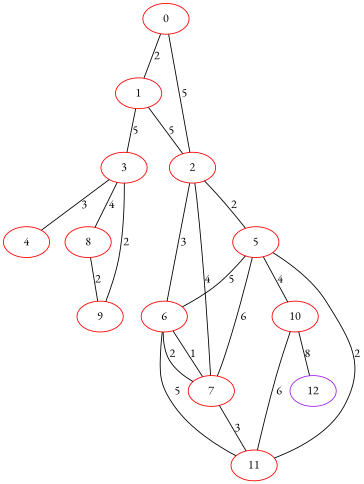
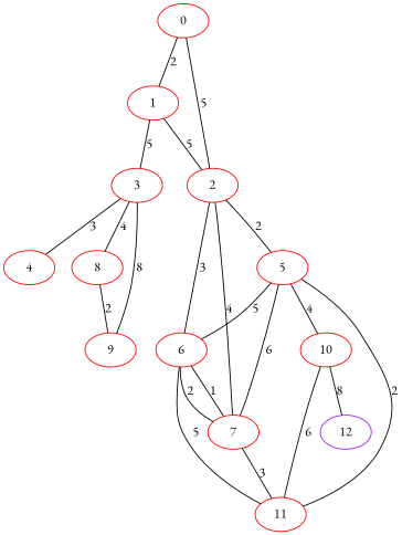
  graph {
    fontname="EB Garamond"
    node [color=red fontname="EB Garamond" weight=1]
    edge [fontname="EB Garamond"]
    0
    1
    2
    3
    5
    6
    7
    4
    8
    9
    10
    11
    12 [color=purple weight=4]
    0 -- 1 [label=2]
    0 -- 2 [label=5]
    1 -- 2 [label=5]
    1 -- 3 [label=5]
    2 -- 5 [label=2]
    2 -- 6 [label=3]
    2 -- 7 [label=4]
    3 -- 4 [label=3]
    3 -- 8 [label=4]
-   3 -- 9 [label=2]
+   3 -- 9 [label=8]
    5 -- 6 [label=5]
    5 -- 7 [label=6]
    5 -- 10 [label=4]
    5 -- 11 [label=2]
    6 -- 7 [label=2]
    6 -- 7 [label=1]
    6 -- 11 [label=5]
    7 -- 11 [label=3]
    8 -- 9 [label=2]
    10 -- 11 [label=6]
    10 -- 12 [label=8]
  }
